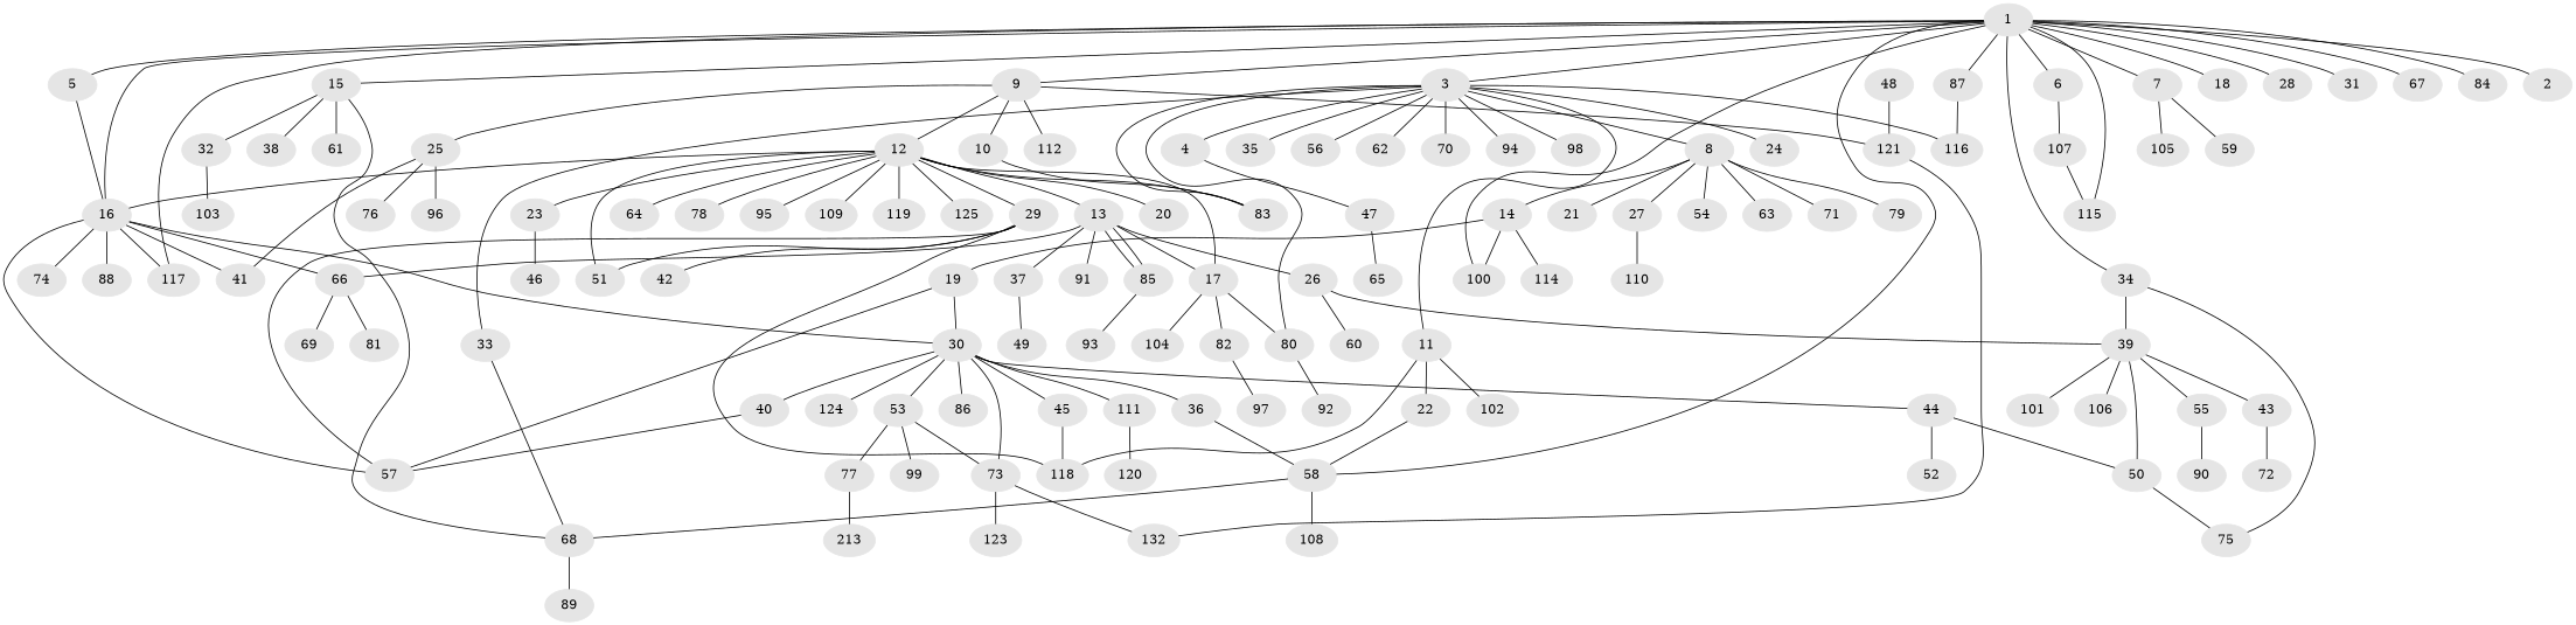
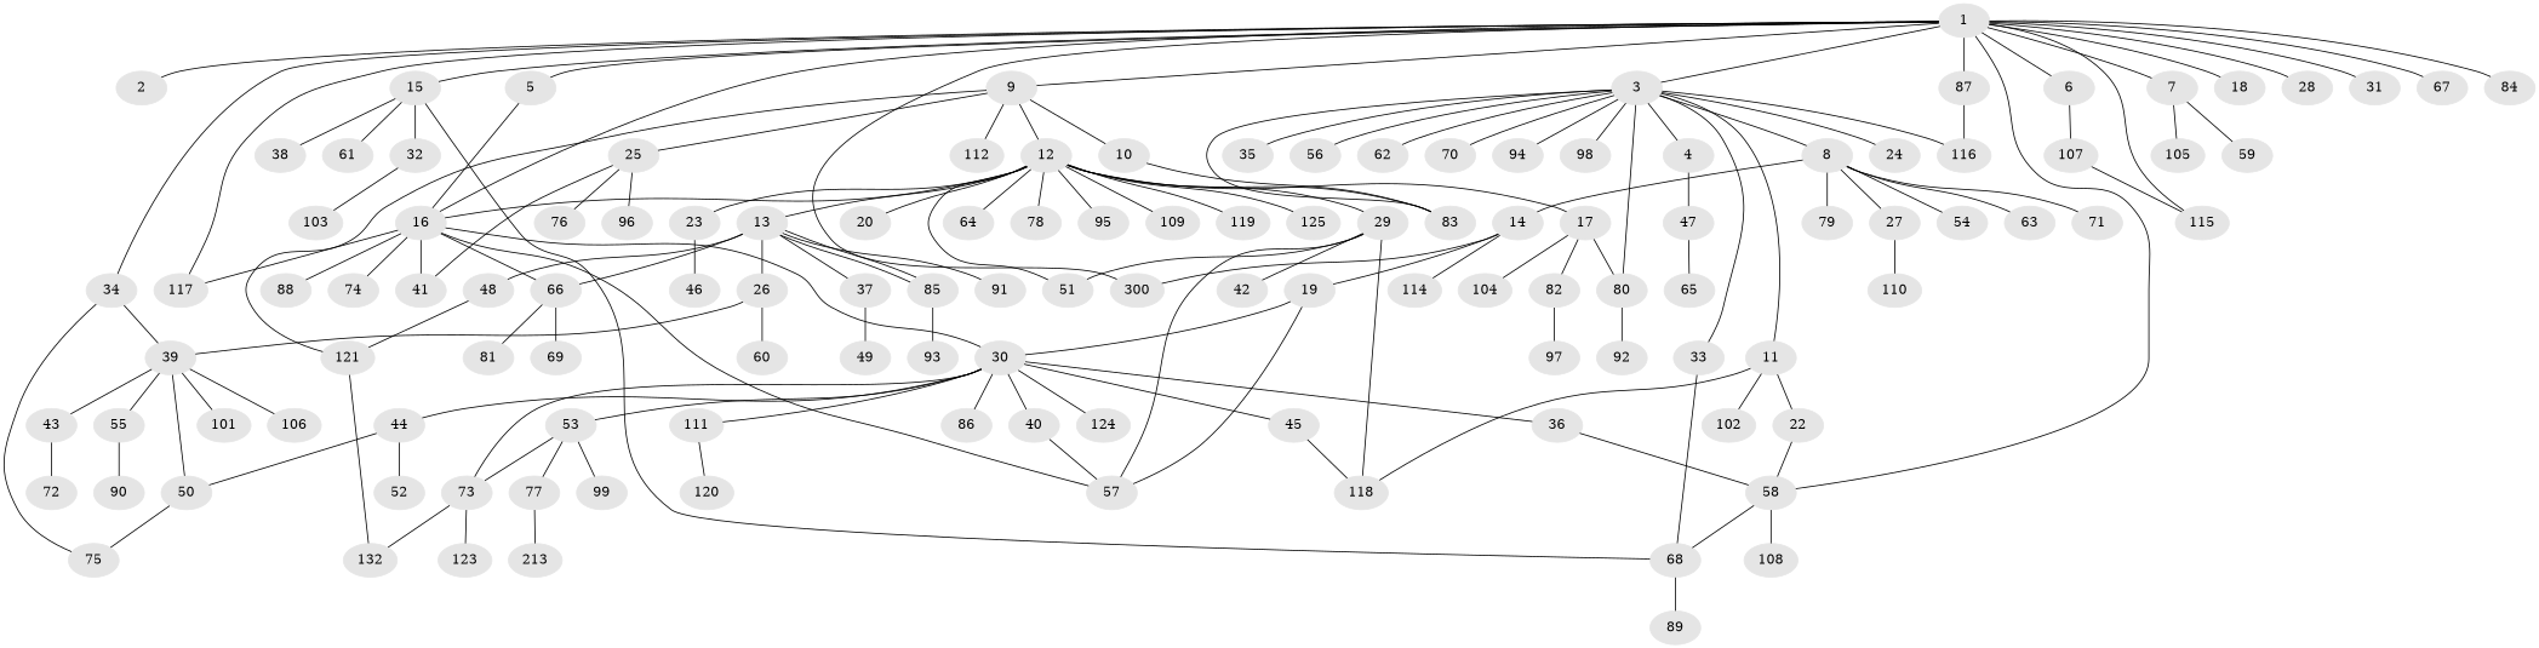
  graph {
    node [color=gray90 style=filled]
    1
    2
    3
    5
    6
    7
    9
    15
    16
    18
    28
    31
    34
    58
    67
    84
    87
-   100
+   100 [label=300]
    115
    117
    4
    8
    11
    24
    33
    35
    56
    62
    70
    80
    83
    94
    98
    116
    107
    59
    105
    10
    12
    25
    112
    121
    32
    38
    61
    68
    66
    30
    41
    57
    74
    88
    39
    75
    108
    47
    14
-   21
    27
    54
    63
    71
    79
    22
    102
    118
    92
    65
    19
    114
    110
    13
    17
    20
    23
    29
    51
    64
    78
    95
    109
    119
    125
    76
    96
    n86 [label=132]
    26
    37
    48
    85
    91
    82
    104
    46
    42
    60
    49
    69
    81
    93
    103
    89
    36
    40
    44
    45
    53
    73
    86
    111
    124
    97
    43
    50
    55
    101
    106
    52
    77
    99
    123
    120
    72
    90
    n125 [label=213]
    1 -- 2
    1 -- 3
    1 -- 5
    1 -- 6
    1 -- 7
    1 -- 9
    1 -- 15
    1 -- 16
    1 -- 18
    1 -- 28
    1 -- 31
    1 -- 34
    1 -- 58
    1 -- 67
    1 -- 84
    1 -- 87
    1 -- 100
    1 -- 115
    1 -- 117
    3 -- 4
    3 -- 8
    3 -- 11
    3 -- 24
    3 -- 33
    3 -- 35
    3 -- 56
    3 -- 62
    3 -- 70
    3 -- 80
    3 -- 83
    3 -- 94
    3 -- 98
    3 -- 116
    5 -- 16
    6 -- 107
    7 -- 59
    7 -- 105
    9 -- 10
    9 -- 12
    9 -- 25
    9 -- 112
    9 -- 121
    15 -- 32
    15 -- 38
    15 -- 61
    15 -- 68
    16 -- 117
    16 -- 66
    16 -- 30
    16 -- 41
    16 -- 57
    16 -- 74
    16 -- 88
    34 -- 39
    34 -- 75
    58 -- 68
    58 -- 108
    87 -- 116
    4 -- 47
    8 -- 14
-   8 -- 21
    8 -- 27
    8 -- 54
    8 -- 63
    8 -- 71
    8 -- 79
    11 -- 22
    11 -- 102
    11 -- 118
    33 -- 68
    80 -- 92
    107 -- 115
    10 -- 83
    12 -- 16
    12 -- 83
    12 -- 13
    12 -- 17
    12 -- 20
    12 -- 23
    12 -- 29
    12 -- 51
    12 -- 64
    12 -- 78
    12 -- 95
    12 -- 109
    12 -- 119
    12 -- 125
    25 -- 41
    25 -- 76
    25 -- 96
    121 -- n86
    32 -- 103
    68 -- 89
    66 -- 69
    66 -- 81
    30 -- 36
    30 -- 40
    30 -- 44
    30 -- 45
    30 -- 53
    30 -- 73
    30 -- 86
    30 -- 111
    30 -- 124
    39 -- 43
    39 -- 50
    39 -- 55
    39 -- 101
    39 -- 106
    47 -- 65
    14 -- 100
    14 -- 19
    14 -- 114
    27 -- 110
    22 -- 58
    19 -- 30
    19 -- 57
    13 -- 66
    13 -- 26
    13 -- 37
-   13 -- 17
+   13 -- 48
    13 -- 85
    13 -- 85
    13 -- 91
    17 -- 80
    17 -- 82
    17 -- 104
    23 -- 46
    29 -- 57
    29 -- 118
    29 -- 51
    29 -- 42
    26 -- 39
    26 -- 60
    37 -- 49
    48 -- 121
    85 -- 93
    82 -- 97
    36 -- 58
    40 -- 57
    44 -- 50
    44 -- 52
    45 -- 118
    53 -- 73
    53 -- 77
    53 -- 99
    73 -- n86
    73 -- 123
    111 -- 120
    43 -- 72
    50 -- 75
    55 -- 90
    77 -- n125
  }
